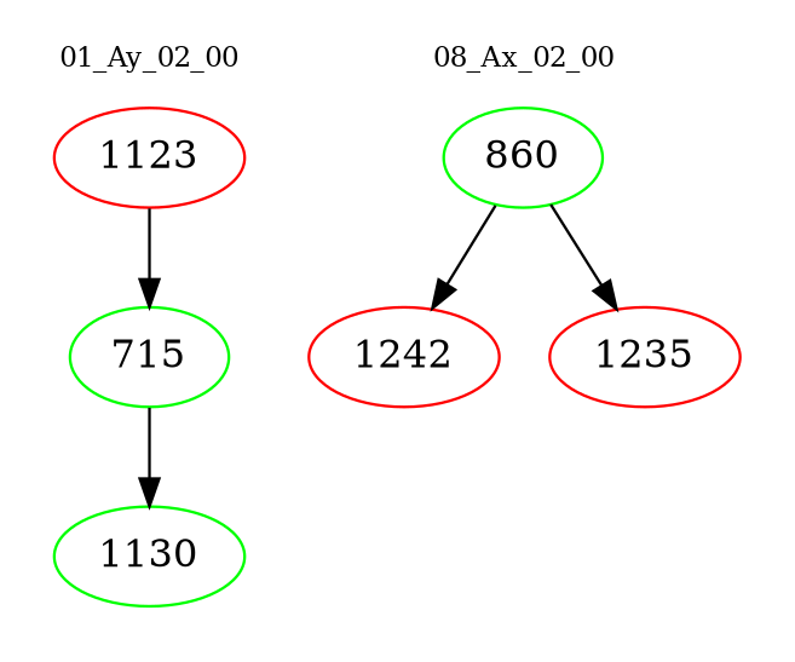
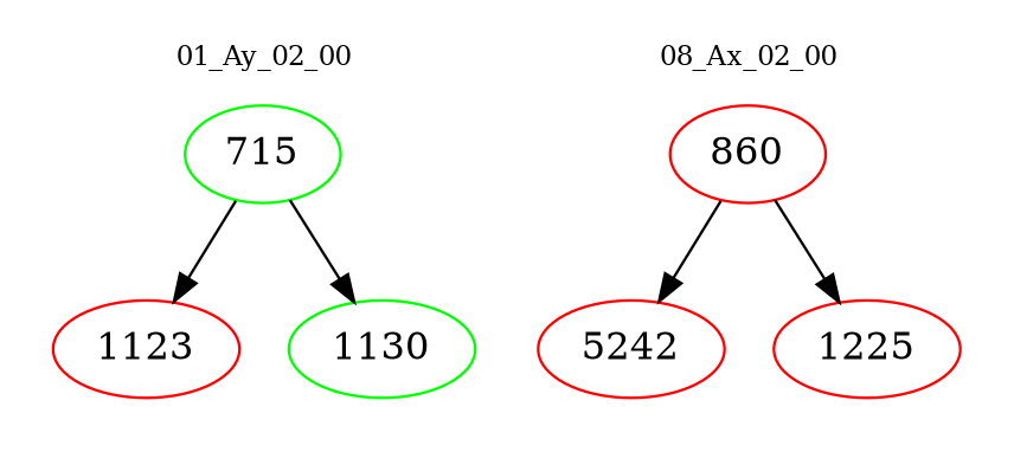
  digraph {
    node [color=green]
    edge [color=black]
    n1 [label=715]
    n2 [color=red label=1123]
    n3 [label=1130]
-   n4 [label=860]
-   n5 [color=red label=1242]
-   n6 [color=red label=1235]
+   n4 [color=red label=860]
+   n5 [color=red label=5242]
+   n6 [color=red label=1225]
    subgraph cluster_1 {
      color=white
      fontsize=10
      label="01_Ay_02_00"
      n1
      n2
      n3
    }
    subgraph cluster_2 {
      color=white
      fontsize=10
      label="08_Ax_02_00"
      n4
      n5
      n6
    }
-   n2 -> n1
+   n1 -> n2
    n1 -> n3
    n4 -> n5
    n4 -> n6
  }
